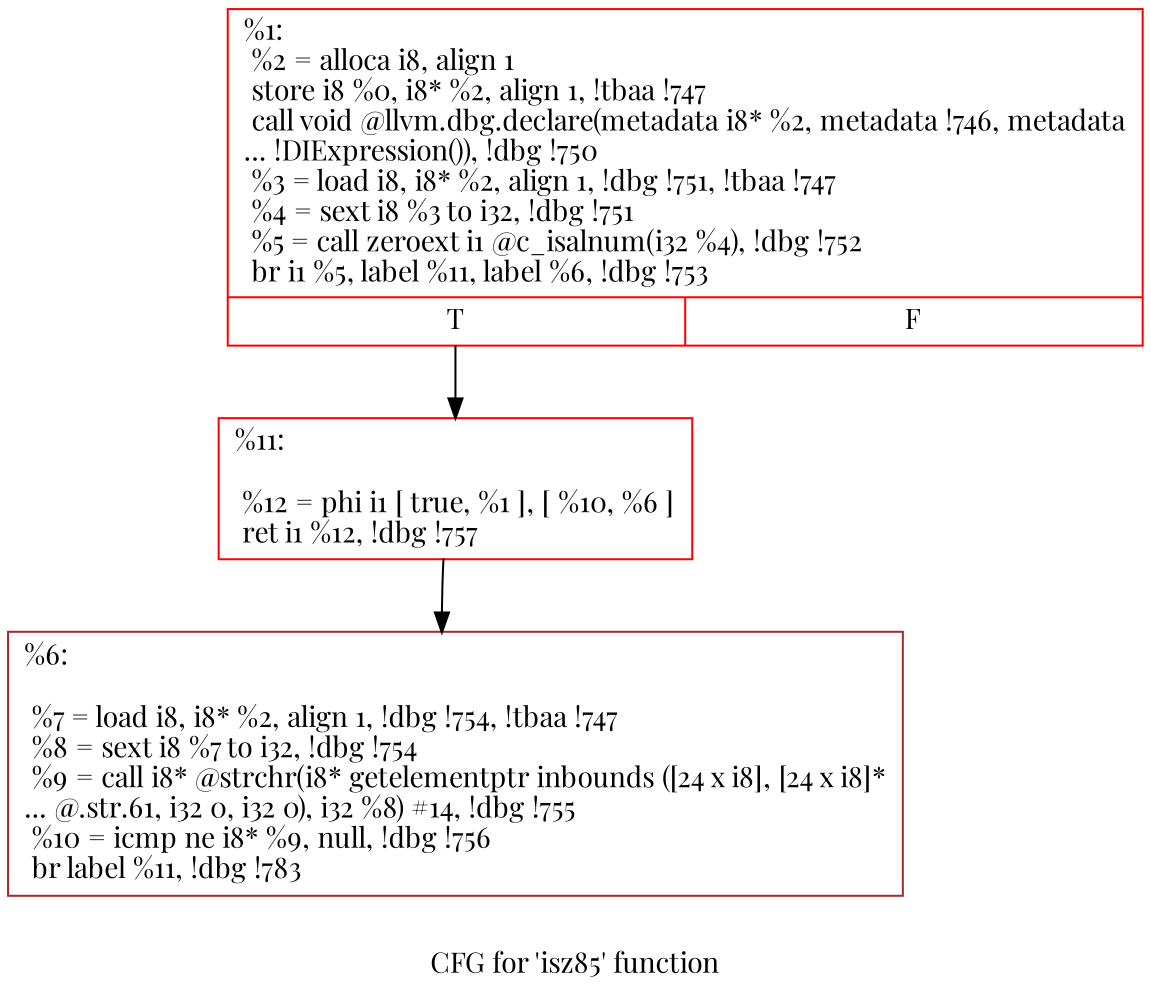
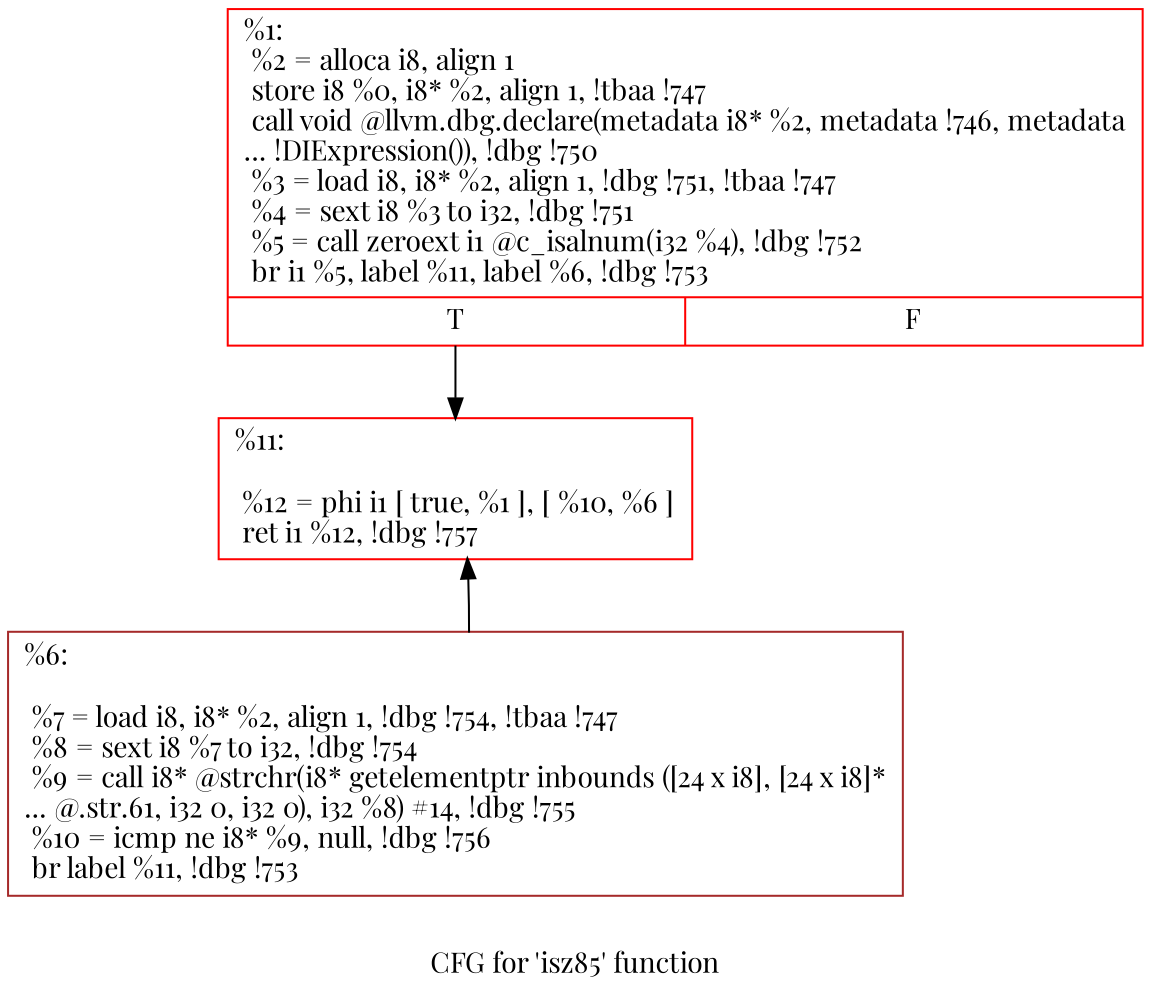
  digraph {
    fontname="Playfair Display"
    label="CFG for 'isz85' function"
    node [color=red fontname="Playfair Display" shape=record]
    edge [color=black fontname="Playfair Display"]
    n1 [label="{%1:\l  %2 = alloca i8, align 1\l  store i8 %0, i8* %2, align 1, !tbaa !747\l  call void @llvm.dbg.declare(metadata i8* %2, metadata !746, metadata\l... !DIExpression()), !dbg !750\l  %3 = load i8, i8* %2, align 1, !dbg !751, !tbaa !747\l  %4 = sext i8 %3 to i32, !dbg !751\l  %5 = call zeroext i1 @c_isalnum(i32 %4), !dbg !752\l  br i1 %5, label %11, label %6, !dbg !753\l|{<s0>T|<s1>F}}"]
    n2 [label="{%11:\l\l  %12 = phi i1 [ true, %1 ], [ %10, %6 ]\l  ret i1 %12, !dbg !757\l}"]
-   n3 [color=brown label="{%6:\l\l  %7 = load i8, i8* %2, align 1, !dbg !754, !tbaa !747\l  %8 = sext i8 %7 to i32, !dbg !754\l  %9 = call i8* @strchr(i8* getelementptr inbounds ([24 x i8], [24 x i8]*\l... @.str.61, i32 0, i32 0), i32 %8) #14, !dbg !755\l  %10 = icmp ne i8* %9, null, !dbg !756\l  br label %11, !dbg !783\l}"]
+   n3 [color=brown label="{%6:\l\l  %7 = load i8, i8* %2, align 1, !dbg !754, !tbaa !747\l  %8 = sext i8 %7 to i32, !dbg !754\l  %9 = call i8* @strchr(i8* getelementptr inbounds ([24 x i8], [24 x i8]*\l... @.str.61, i32 0, i32 0), i32 %8) #14, !dbg !755\l  %10 = icmp ne i8* %9, null, !dbg !756\l  br label %11, !dbg !753\l}"]
    n1 -> n2 [tailport=s0]
-   n2 -> n3
+   n3 -> n2
  }
